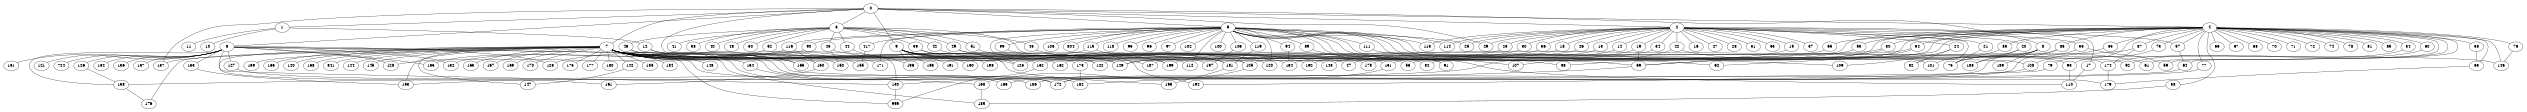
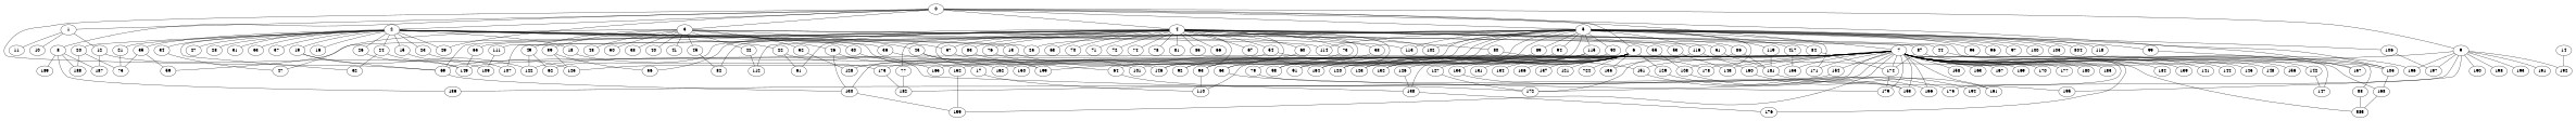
  graph {
    0
    1
    2
    3
    4
    5
    6
    7
    8
    9
    157
    69
    29
    10
    11
    12
    13
    14
    15
    16
    17
    18
    19
    20
    21
    22
    23
    24
    25
    26
    27
    28
    30
    31
    32
    33
    34
    35
    36
    37
    113
    57
    114
    38
    39
    40
    41
    42
    43
    44
    45
    46
    47
    48
    49
    50
    51
    52
    53
    54
    55
    56
    58
    59
    60
    61
    62
    63
    64
    65
    66
    67
    68
    70
    71
    72
    73
    74
    76
    77
    78
    79
    80
    81
    82
    83
    84
    85
    86
    87
    88
    102
    146
    199
    89
    90
    91
    92
    93
    94
    95
    96
    97
    98
    99
    100
    101
    103
    n109 [label=804]
    105
    106
    107
    108
    110
    111
    112
    115
    116
    n119 [label=417]
    118
    119
    120
    171
    128
    130
    131
    132
    133
    134
+   129
    136
    137
    138
    135
    121
    122
    123
    n138 [label=724]
    125
    126
    127
    139
-   140
-   141 [label=841]
+   141
    142
    143
    144
    145
    147
    148
    149
    150
    151
    152
    153
    154
    155
    156
    158
-   159 [label=959]
+   159
    160
    161
    162
    163
    164
    165
    166
    167
    168
    169
    170
    172
    173
    174
    175
    176
    177
    178
    179
    180
    181
    182
    183
    184
-   185
+   185 [label=585]
    186
    187
    188
    189
    190
    192
    194
    195
    196
    197
    198
    193
    191
    75
    109
    0 -- 1
    0 -- 2
    0 -- 3
    0 -- 4
    0 -- 5
    0 -- 6
    0 -- 7
    0 -- 8
    0 -- 9
    0 -- 157
    0 -- 69
    0 -- 29
    1 -- 10
    1 -- 11
    1 -- 12
    2 -- 29
    2 -- 13
-   2 -- 14
    2 -- 15
    2 -- 16
    2 -- 17
    2 -- 18
    2 -- 19
    2 -- 20
    2 -- 21
    2 -- 22
    2 -- 23
    2 -- 24
    2 -- 25
    2 -- 26
    2 -- 27
    2 -- 28
    2 -- 30
    2 -- 31
    2 -- 32
    2 -- 33
    2 -- 34
    2 -- 35
    2 -- 36
    2 -- 37
    2 -- 113
    2 -- 57
    2 -- 114
    3 -- 38
    3 -- 39
    3 -- 40
    3 -- 41
    3 -- 42
    3 -- 43
    3 -- 44
    3 -- 45
    3 -- 46
    3 -- 47
    3 -- 48
    3 -- 49
    3 -- 50
    3 -- 51
    3 -- 52
    4 -- 69
    4 -- 57
    4 -- 53
    4 -- 54
    4 -- 55
    4 -- 56
    4 -- 58
    4 -- 59
    4 -- 60
    4 -- 61
    4 -- 62
    4 -- 63
    4 -- 64
    4 -- 65
    4 -- 66
    4 -- 67
    4 -- 68
    4 -- 70
    4 -- 71
    4 -- 72
    4 -- 73
    4 -- 74
    4 -- 76
    4 -- 77
    4 -- 78
    4 -- 79
    4 -- 80
    4 -- 81
    4 -- 82
    4 -- 83
    4 -- 84
    4 -- 85
    4 -- 86
    4 -- 87
    4 -- 88
+   4 -- 102
    4 -- 146
    4 -- 199
    5 -- 25
    5 -- 113
    5 -- 114
    5 -- 102
    5 -- 89
    5 -- 90
    5 -- 91
    5 -- 92
    5 -- 93
    5 -- 94
    5 -- 95
    5 -- 96
    5 -- 97
    5 -- 98
    5 -- 99
    5 -- 100
    5 -- 101
    5 -- 103
    5 -- n109
    5 -- 105
    5 -- 106
    5 -- 107
    5 -- 108
    5 -- 110
    5 -- 111
    5 -- 112
    5 -- 115
    5 -- 116
    5 -- n119
    5 -- 118
    5 -- 119
    5 -- 120
    5 -- 171
    6 -- 128
    6 -- 130
    6 -- 131
    6 -- 132
    6 -- 133
    6 -- 134
+   6 -- 129
    6 -- 136
    6 -- 137
    6 -- 138
    6 -- 135
    6 -- 121
    6 -- 122
    6 -- 123
    6 -- n138
    6 -- 125
    6 -- 126
    6 -- 127
    7 -- 157
    7 -- 146
    7 -- 171
    7 -- 139
-   7 -- 140
    7 -- 141
    7 -- 142
    7 -- 143
    7 -- 144
    7 -- 145
    7 -- 147
    7 -- 148
    7 -- 149
    7 -- 150
    7 -- 151
    7 -- 152
    7 -- 153
    7 -- 154
    7 -- 155
    7 -- 156
    7 -- 158
    7 -- 159
    7 -- 160
    7 -- 161
    7 -- 162
    7 -- 163
    7 -- 164
    7 -- 165
    7 -- 166
    7 -- 167
    7 -- 168
    7 -- 169
    7 -- 170
    7 -- 172
    7 -- 173
    7 -- 174
    7 -- 175
    7 -- 176
    7 -- 177
    7 -- 178
    7 -- 179
    7 -- 180
    7 -- 181
    7 -- 182
    7 -- 183
    7 -- 184
    7 -- 185
    8 -- 186
    8 -- 187
    8 -- 188
    8 -- 189
    9 -- 199
    9 -- 190
    9 -- 192
    9 -- 194
    9 -- 195
    9 -- 196
    9 -- 197
    9 -- 198
    9 -- 193
    9 -- 191
    69 -- 130
    12 -- 149
    12 -- 187
    13 -- 164
    14 -- 192
    15 -- 107
    17 -- 110
    18 -- 173
    19 -- 69
    19 -- 122
    20 -- 188
    20 -- 75
    21 -- 75
    22 -- 61
    22 -- 138
    23 -- 125
    24 -- 32
    24 -- 109
    26 -- 149
    30 -- 152
    34 -- 47
    35 -- 59
    35 -- 75
    36 -- 162
    57 -- 64
    39 -- 56
    39 -- 125
    42 -- 112
    43 -- 199
    43 -- 150
    44 -- 196
    45 -- 82
    46 -- 130
    46 -- 165
    49 -- 62
    49 -- 122
    51 -- 181
    52 -- 128
    53 -- 143
    54 -- 69
    54 -- 151
    55 -- 108
    58 -- 63
    60 -- 92
    63 -- 179
    64 -- 172
    65 -- 149
    73 -- 93
    76 -- 146
    77 -- 182
    79 -- 153
    80 -- 98
    80 -- 178
    83 -- 101
    84 -- 174
    86 -- 172
    86 -- 181
    87 -- 105
    87 -- 174
    88 -- 185
    89 -- 91
    90 -- 132
    93 -- 110
    94 -- 164
    99 -- 105
    105 -- 168
    106 -- 197
    108 -- 194
    111 -- 109
    115 -- 120
    115 -- 123
    116 -- 135
    116 -- 160
    n119 -- 155
    119 -- 181
    130 -- 159
    133 -- 153
+   129 -- 175
    138 -- 176
    126 -- 138
    127 -- 172
    142 -- 147
    151 -- 166
    152 -- 159
    154 -- 186
    160 -- 161
    168 -- 185
    173 -- 182
    174 -- 179
    181 -- 195
  }
